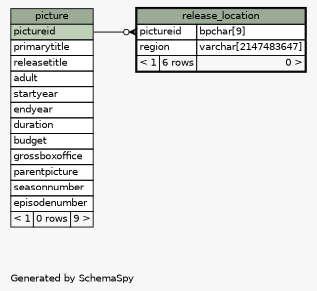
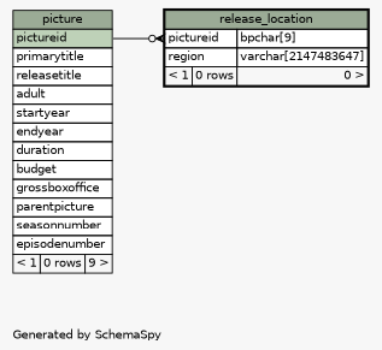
  digraph {
    bgcolor="#f7f7f7"
    fontname="DejaVu Sans"
    fontsize=11
    label="\nGenerated by SchemaSpy"
    labeljust=l
    nodesep=0.18
    rankdir=RL
    ranksep=0.46
    node [fontname="DejaVu Sans" fontsize=11 shape=plaintext]
-   n1 [label=<     <TABLE BORDER="2" CELLBORDER="1" CELLSPACING="0" BGCOLOR="#ffffff">       <TR><TD COLSPAN="3" BGCOLOR="#9bab96" ALIGN="CENTER">release_location</TD></TR>       <TR><TD PORT="pictureid" COLSPAN="2" ALIGN="LEFT">pictureid</TD><TD PORT="pictureid.type" ALIGN="LEFT">bpchar[9]</TD></TR>       <TR><TD PORT="region" COLSPAN="2" ALIGN="LEFT">region</TD><TD PORT="region.type" ALIGN="LEFT">varchar[2147483647]</TD></TR>       <TR><TD ALIGN="LEFT" BGCOLOR="#f7f7f7">&lt; 1</TD><TD ALIGN="RIGHT" BGCOLOR="#f7f7f7">6 rows</TD><TD ALIGN="RIGHT" BGCOLOR="#f7f7f7">0 &gt;</TD></TR>     </TABLE>>]
+   n1 [label=<     <TABLE BORDER="2" CELLBORDER="1" CELLSPACING="0" BGCOLOR="#ffffff">       <TR><TD COLSPAN="3" BGCOLOR="#9bab96" ALIGN="CENTER">release_location</TD></TR>       <TR><TD PORT="pictureid" COLSPAN="2" ALIGN="LEFT">pictureid</TD><TD PORT="pictureid.type" ALIGN="LEFT">bpchar[9]</TD></TR>       <TR><TD PORT="region" COLSPAN="2" ALIGN="LEFT">region</TD><TD PORT="region.type" ALIGN="LEFT">varchar[2147483647]</TD></TR>       <TR><TD ALIGN="LEFT" BGCOLOR="#f7f7f7">&lt; 1</TD><TD ALIGN="RIGHT" BGCOLOR="#f7f7f7">0 rows</TD><TD ALIGN="RIGHT" BGCOLOR="#f7f7f7">0 &gt;</TD></TR>     </TABLE>>]
    n2 [label=<     <TABLE BORDER="0" CELLBORDER="1" CELLSPACING="0" BGCOLOR="#ffffff">       <TR><TD COLSPAN="3" BGCOLOR="#9bab96" ALIGN="CENTER">picture</TD></TR>       <TR><TD PORT="pictureid" COLSPAN="3" BGCOLOR="#bed1b8" ALIGN="LEFT">pictureid</TD></TR>       <TR><TD PORT="primarytitle" COLSPAN="3" ALIGN="LEFT">primarytitle</TD></TR>       <TR><TD PORT="releasetitle" COLSPAN="3" ALIGN="LEFT">releasetitle</TD></TR>       <TR><TD PORT="adult" COLSPAN="3" ALIGN="LEFT">adult</TD></TR>       <TR><TD PORT="startyear" COLSPAN="3" ALIGN="LEFT">startyear</TD></TR>       <TR><TD PORT="endyear" COLSPAN="3" ALIGN="LEFT">endyear</TD></TR>       <TR><TD PORT="duration" COLSPAN="3" ALIGN="LEFT">duration</TD></TR>       <TR><TD PORT="budget" COLSPAN="3" ALIGN="LEFT">budget</TD></TR>       <TR><TD PORT="grossboxoffice" COLSPAN="3" ALIGN="LEFT">grossboxoffice</TD></TR>       <TR><TD PORT="parentpicture" COLSPAN="3" ALIGN="LEFT">parentpicture</TD></TR>       <TR><TD PORT="seasonnumber" COLSPAN="3" ALIGN="LEFT">seasonnumber</TD></TR>       <TR><TD PORT="episodenumber" COLSPAN="3" ALIGN="LEFT">episodenumber</TD></TR>       <TR><TD ALIGN="LEFT" BGCOLOR="#f7f7f7">&lt; 1</TD><TD ALIGN="RIGHT" BGCOLOR="#f7f7f7">0 rows</TD><TD ALIGN="RIGHT" BGCOLOR="#f7f7f7">9 &gt;</TD></TR>     </TABLE>>]
    n1 -> n2 [arrowhead=none arrowsize=0.8 arrowtail=crowodot dir=back headport="pictureid:e" tailport="pictureid:w" fontname="DejaVu Sans"]
  }
